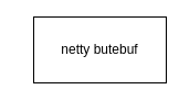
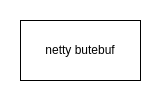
  <mxCell id="0" />
  <mxCell id="1" parent="0" />
- <mxCell id="2" value="netty butebuf" style="rounded=0;whiteSpace=wrap;html=1;" vertex="1" parent="1"><mxGeometry x="30" y="15" width="120" height="60" as="geometry" /></mxCell>
+ <mxCell id="2" value="netty butebuf" style="rounded=0;whiteSpace=wrap;html=1;" vertex="1" parent="1"><mxGeometry x="20" y="20" width="120" height="60" as="geometry" /></mxCell>
